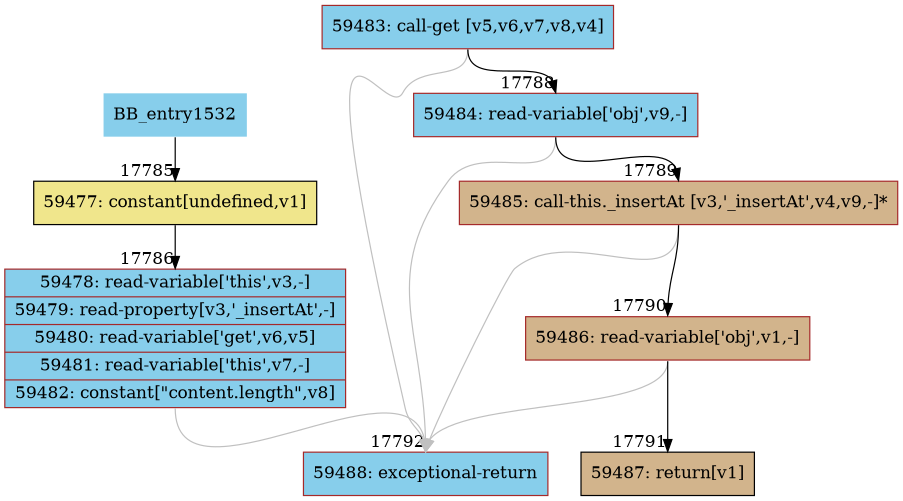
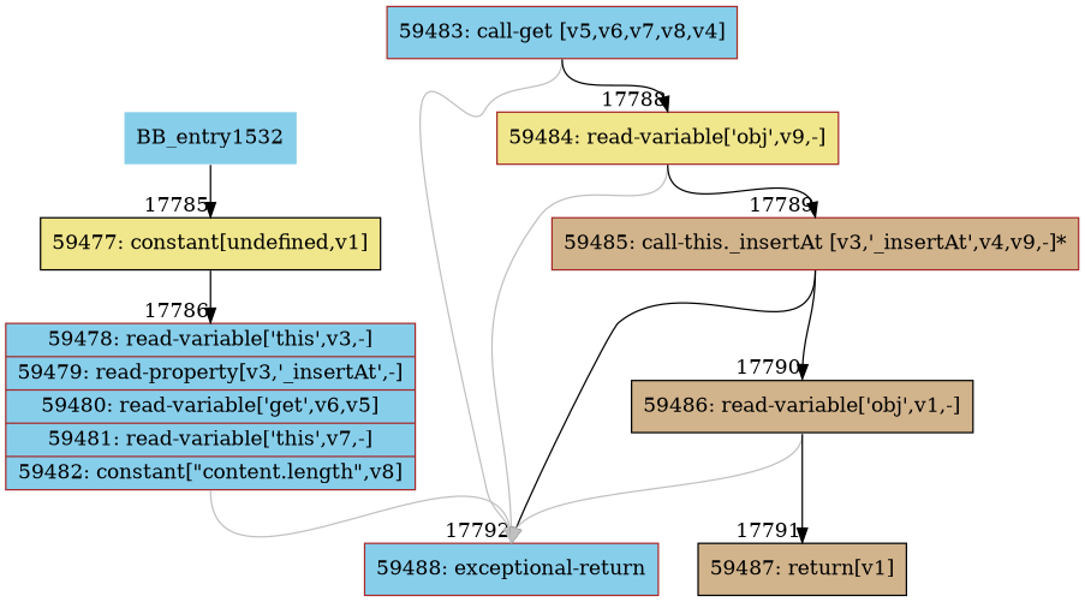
  digraph {
    rankdir=TD
    node [color=brown fillcolor=skyblue shape=record style=filled]
    edge [headport=n tailport=s]
    BB_entry1532 [shape=none]
    n2 [color=black fillcolor=khaki label="{59477: constant[undefined,v1]}"]
    n3 [label="{59478: read-variable['this',v3,-]|59479: read-property[v3,'_insertAt',-]|59480: read-variable['get',v6,v5]|59481: read-variable['this',v7,-]|59482: constant[\"content.length\",v8]}"]
    n4 [label="{59488: exceptional-return}"]
    n5 [label="{59483: call-get [v5,v6,v7,v8,v4]}"]
-   n6 [label="{59484: read-variable['obj',v9,-]}"]
+   n6 [fillcolor=khaki label="{59484: read-variable['obj',v9,-]}"]
    n7 [fillcolor=tan label="{59485: call-this._insertAt [v3,'_insertAt',v4,v9,-]*}"]
-   n8 [fillcolor=tan label="{59486: read-variable['obj',v1,-]}"]
+   n8 [color=black fillcolor=tan label="{59486: read-variable['obj',v1,-]}"]
    n9 [color=black fillcolor=tan label="{59487: return[v1]}"]
    BB_entry1532 -> n2 [headlabel="    17785"]
    n2 -> n3 [headlabel="      17786"]
    n3 -> n4 [color=gray headlabel="      17792"]
    n5 -> n4 [color=gray]
    n5 -> n6 [headlabel="      17788"]
    n6 -> n4 [color=gray]
    n6 -> n7 [headlabel="      17789"]
-   n7 -> n4 [color=gray]
+   n7 -> n4 [color=black]
    n7 -> n8 [headlabel="      17790"]
    n8 -> n4 [color=gray]
    n8 -> n9 [headlabel="      17791"]
  }
